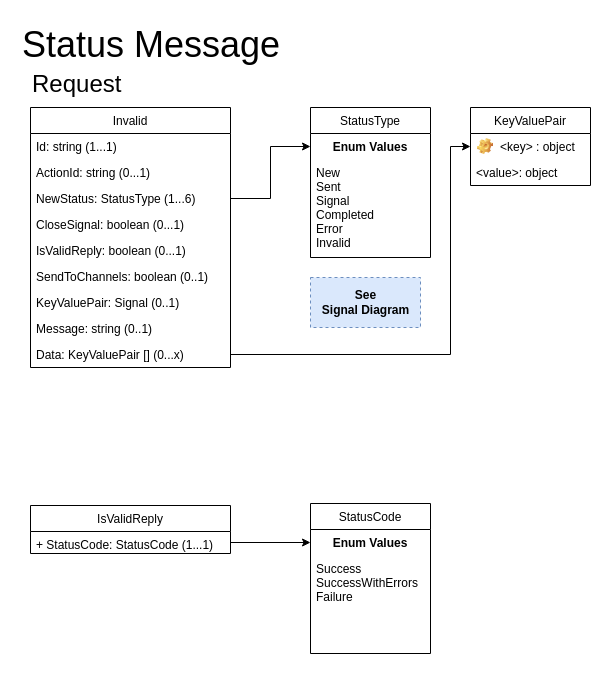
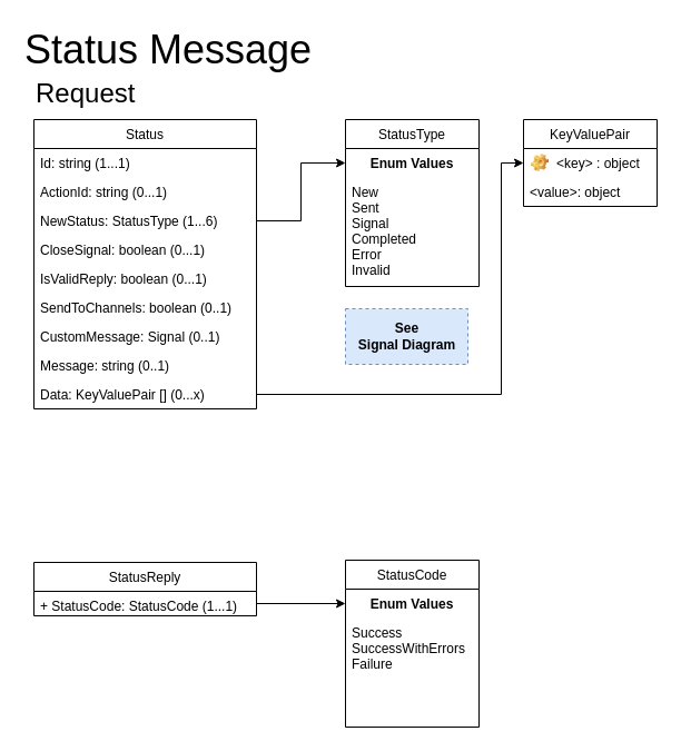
  <mxCell id="0" />
  <mxCell id="1" parent="0" />
- <mxCell id="2" value="Invalid" style="swimlane;fontStyle=0;childLayout=stackLayout;horizontal=1;startSize=26;fillColor=none;horizontalStack=0;resizeParent=1;resizeParentMax=0;resizeLast=0;collapsible=1;marginBottom=0;" parent="1" vertex="1"><mxGeometry x="30" y="107" width="200" height="260" as="geometry" /></mxCell>
+ <mxCell id="2" value="Status" style="swimlane;fontStyle=0;childLayout=stackLayout;horizontal=1;startSize=26;fillColor=none;horizontalStack=0;resizeParent=1;resizeParentMax=0;resizeLast=0;collapsible=1;marginBottom=0;" parent="1" vertex="1"><mxGeometry x="30" y="107" width="200" height="260" as="geometry" /></mxCell>
  <mxCell id="3" value="Id: string (1...1)" style="text;strokeColor=none;fillColor=none;align=left;verticalAlign=top;spacingLeft=4;spacingRight=4;overflow=hidden;rotatable=0;points=[[0,0.5],[1,0.5]];portConstraint=eastwest;" parent="2" vertex="1"><mxGeometry y="26" width="200" height="26" as="geometry" /></mxCell>
  <mxCell id="4" value="ActionId: string (0...1)" style="text;strokeColor=none;fillColor=none;align=left;verticalAlign=top;spacingLeft=4;spacingRight=4;overflow=hidden;rotatable=0;points=[[0,0.5],[1,0.5]];portConstraint=eastwest;" parent="2" vertex="1"><mxGeometry y="52" width="200" height="26" as="geometry" /></mxCell>
  <mxCell id="5" value="NewStatus: StatusType (1...6)" style="text;strokeColor=none;fillColor=none;align=left;verticalAlign=top;spacingLeft=4;spacingRight=4;overflow=hidden;rotatable=0;points=[[0,0.5],[1,0.5]];portConstraint=eastwest;" parent="2" vertex="1"><mxGeometry y="78" width="200" height="26" as="geometry" /></mxCell>
  <mxCell id="6" value="CloseSignal: boolean (0...1)" style="text;strokeColor=none;fillColor=none;align=left;verticalAlign=top;spacingLeft=4;spacingRight=4;overflow=hidden;rotatable=0;points=[[0,0.5],[1,0.5]];portConstraint=eastwest;" parent="2" vertex="1"><mxGeometry y="104" width="200" height="26" as="geometry" /></mxCell>
  <mxCell id="7" value="IsValidReply: boolean (0...1)" style="text;strokeColor=none;fillColor=none;align=left;verticalAlign=top;spacingLeft=4;spacingRight=4;overflow=hidden;rotatable=0;points=[[0,0.5],[1,0.5]];portConstraint=eastwest;" parent="2" vertex="1"><mxGeometry y="130" width="200" height="26" as="geometry" /></mxCell>
  <mxCell id="8" value="SendToChannels: boolean (0..1)" style="text;strokeColor=none;fillColor=none;align=left;verticalAlign=top;spacingLeft=4;spacingRight=4;overflow=hidden;rotatable=0;points=[[0,0.5],[1,0.5]];portConstraint=eastwest;" parent="2" vertex="1"><mxGeometry y="156" width="200" height="26" as="geometry" /></mxCell>
- <mxCell id="9" value="KeyValuePair: Signal (0..1)" style="text;strokeColor=none;fillColor=none;align=left;verticalAlign=top;spacingLeft=4;spacingRight=4;overflow=hidden;rotatable=0;points=[[0,0.5],[1,0.5]];portConstraint=eastwest;" parent="2" vertex="1"><mxGeometry y="182" width="200" height="26" as="geometry" /></mxCell>
+ <mxCell id="9" value="CustomMessage: Signal (0..1)" style="text;strokeColor=none;fillColor=none;align=left;verticalAlign=top;spacingLeft=4;spacingRight=4;overflow=hidden;rotatable=0;points=[[0,0.5],[1,0.5]];portConstraint=eastwest;" parent="2" vertex="1"><mxGeometry y="182" width="200" height="26" as="geometry" /></mxCell>
  <mxCell id="10" value="Message: string (0..1)" style="text;strokeColor=none;fillColor=none;align=left;verticalAlign=top;spacingLeft=4;spacingRight=4;overflow=hidden;rotatable=0;points=[[0,0.5],[1,0.5]];portConstraint=eastwest;" parent="2" vertex="1"><mxGeometry y="208" width="200" height="26" as="geometry" /></mxCell>
  <mxCell id="11" value="Data: KeyValuePair [] (0...x)" style="text;strokeColor=none;fillColor=none;align=left;verticalAlign=top;spacingLeft=4;spacingRight=4;overflow=hidden;rotatable=0;points=[[0,0.5],[1,0.5]];portConstraint=eastwest;" parent="2" vertex="1"><mxGeometry y="234" width="200" height="26" as="geometry" /></mxCell>
  <mxCell id="12" value="StatusType" style="swimlane;fontStyle=0;childLayout=stackLayout;horizontal=1;startSize=26;fillColor=none;horizontalStack=0;resizeParent=1;resizeParentMax=0;resizeLast=0;collapsible=1;marginBottom=0;" parent="1" vertex="1"><mxGeometry x="310" y="107" width="120" height="150" as="geometry" /></mxCell>
  <mxCell id="13" value="Enum Values" style="text;align=center;fontStyle=1;verticalAlign=middle;spacingLeft=3;spacingRight=3;strokeColor=none;rotatable=0;points=[[0,0.5],[1,0.5]];portConstraint=eastwest;" parent="12" vertex="1"><mxGeometry y="26" width="120" height="26" as="geometry" /></mxCell>
  <mxCell id="14" value="New&#10;Sent&#10;Signal&#10;Completed&#10;Error&#10;Invalid&#10;" style="text;strokeColor=none;fillColor=none;align=left;verticalAlign=top;spacingLeft=4;spacingRight=4;overflow=hidden;rotatable=0;points=[[0,0.5],[1,0.5]];portConstraint=eastwest;" parent="12" vertex="1"><mxGeometry y="52" width="120" height="98" as="geometry" /></mxCell>
  <mxCell id="15" style="edgeStyle=orthogonalEdgeStyle;rounded=0;html=1;exitX=1;exitY=0.5;exitDx=0;exitDy=0;entryX=0;entryY=0.5;entryDx=0;entryDy=0;jettySize=auto;orthogonalLoop=1;" parent="1" source="5" target="13" edge="1"><mxGeometry relative="1" as="geometry" /></mxCell>
  <mxCell id="16" value="&lt;font style=&quot;font-size: 24px&quot;&gt;Request&lt;/font&gt;" style="text;html=1;resizable=0;points=[];autosize=1;align=left;verticalAlign=top;spacingTop=-4;" parent="1" vertex="1"><mxGeometry x="30" y="67" width="100" height="20" as="geometry" /></mxCell>
  <mxCell id="17" value="&lt;font style=&quot;font-size: 36px&quot;&gt;Status Message&lt;/font&gt;" style="text;html=1;resizable=0;points=[];autosize=1;align=left;verticalAlign=top;spacingTop=-4;" parent="1" vertex="1"><mxGeometry x="20" y="20" width="270" height="20" as="geometry" /></mxCell>
  <mxCell id="18" style="edgeStyle=orthogonalEdgeStyle;rounded=0;html=1;exitX=1;exitY=0.5;exitDx=0;exitDy=0;entryX=0;entryY=0.5;entryDx=0;entryDy=0;jettySize=auto;orthogonalLoop=1;" parent="1" source="20" target="22" edge="1"><mxGeometry relative="1" as="geometry" /></mxCell>
- <mxCell id="19" value="IsValidReply" style="swimlane;fontStyle=0;childLayout=stackLayout;horizontal=1;startSize=26;fillColor=none;horizontalStack=0;resizeParent=1;resizeParentMax=0;resizeLast=0;collapsible=1;marginBottom=0;" parent="1" vertex="1"><mxGeometry x="30" y="505" width="200" height="48" as="geometry" /></mxCell>
+ <mxCell id="19" value="StatusReply" style="swimlane;fontStyle=0;childLayout=stackLayout;horizontal=1;startSize=26;fillColor=none;horizontalStack=0;resizeParent=1;resizeParentMax=0;resizeLast=0;collapsible=1;marginBottom=0;" parent="1" vertex="1"><mxGeometry x="30" y="505" width="200" height="48" as="geometry" /></mxCell>
  <mxCell id="20" value="+ StatusCode: StatusCode (1...1)" style="text;strokeColor=none;fillColor=none;align=left;verticalAlign=top;spacingLeft=4;spacingRight=4;overflow=hidden;rotatable=0;points=[[0,0.5],[1,0.5]];portConstraint=eastwest;" parent="19" vertex="1"><mxGeometry y="26" width="200" height="22" as="geometry" /></mxCell>
  <mxCell id="21" value="StatusCode" style="swimlane;fontStyle=0;childLayout=stackLayout;horizontal=1;startSize=26;fillColor=none;horizontalStack=0;resizeParent=1;resizeParentMax=0;resizeLast=0;collapsible=1;marginBottom=0;" parent="1" vertex="1"><mxGeometry x="310" y="503" width="120" height="150" as="geometry" /></mxCell>
  <mxCell id="22" value="Enum Values" style="text;align=center;fontStyle=1;verticalAlign=middle;spacingLeft=3;spacingRight=3;strokeColor=none;rotatable=0;points=[[0,0.5],[1,0.5]];portConstraint=eastwest;" parent="21" vertex="1"><mxGeometry y="26" width="120" height="26" as="geometry" /></mxCell>
  <mxCell id="23" value="Success&#10;SuccessWithErrors&#10;Failure&#10;" style="text;strokeColor=none;fillColor=none;align=left;verticalAlign=top;spacingLeft=4;spacingRight=4;overflow=hidden;rotatable=0;points=[[0,0.5],[1,0.5]];portConstraint=eastwest;" parent="21" vertex="1"><mxGeometry y="52" width="120" height="98" as="geometry" /></mxCell>
  <mxCell id="24" value="&lt;b&gt;See&lt;br&gt;Signal Diagram&lt;br&gt;&lt;/b&gt;" style="html=1;fillColor=#dae8fc;strokeColor=#6c8ebf;dashed=1;" parent="1" vertex="1"><mxGeometry x="310" y="277" width="110" height="50" as="geometry" /></mxCell>
  <mxCell id="25" style="edgeStyle=orthogonalEdgeStyle;rounded=0;orthogonalLoop=1;jettySize=auto;html=1;exitX=1;exitY=0.5;exitDx=0;exitDy=0;entryX=0;entryY=0.5;entryDx=0;entryDy=0;" edge="1" parent="1" source="11" target="27"><mxGeometry relative="1" as="geometry"><Array as="points"><mxPoint x="450" y="354" /><mxPoint x="450" y="146" /></Array></mxGeometry></mxCell>
  <mxCell id="26" value="KeyValuePair" style="swimlane;fontStyle=0;childLayout=stackLayout;horizontal=1;startSize=26;fillColor=none;horizontalStack=0;resizeParent=1;resizeParentMax=0;resizeLast=0;collapsible=1;marginBottom=0;" vertex="1" parent="1"><mxGeometry x="470" y="107" width="120" height="78" as="geometry" /></mxCell>
  <mxCell id="27" value="&lt;key&gt; : object" style="label;fontStyle=0;strokeColor=none;fillColor=none;align=left;verticalAlign=top;overflow=hidden;spacingLeft=28;spacingRight=4;rotatable=0;points=[[0,0.5],[1,0.5]];portConstraint=eastwest;imageWidth=16;imageHeight=16;image=img/clipart/Gear_128x128.png" vertex="1" parent="26"><mxGeometry y="26" width="120" height="26" as="geometry" /></mxCell>
  <mxCell id="28" value="&lt;value&gt;: object" style="text;strokeColor=none;fillColor=none;align=left;verticalAlign=top;spacingLeft=4;spacingRight=4;overflow=hidden;rotatable=0;points=[[0,0.5],[1,0.5]];portConstraint=eastwest;" vertex="1" parent="26"><mxGeometry y="52" width="120" height="26" as="geometry" /></mxCell>
